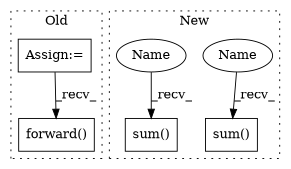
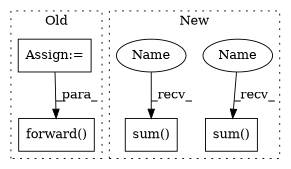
  digraph {
    fontname="DejaVu Serif"
    node [a=75 l="10,9" shape=box fontname="DejaVu Serif"]
    edge [fontname="DejaVu Serif"]
    n1 [l="13,1" label="forward()" s="3538,3590"]
    n2 [a=68 l=3 label="Assign:=" s=3214]
    n3 [label="sum()" s="3817,3853"]
    n4 [label="sum()" s="3894,3930"]
    n5 [a=87 l=5 label=Name s=3894 shape=ellipse]
    n6 [a=87 l=5 label=Name s=3817 shape=ellipse]
    subgraph cluster_1 {
      label=Old
      style=dotted
      n1
      n2
    }
    subgraph cluster_2 {
      label=New
      style=dotted
      n3
      n4
      n5
      n6
    }
-   n2 -> n1 [label=_recv_]
+   n2 -> n1 [label=_para_]
    n5 -> n4 [label=_recv_]
    n6 -> n3 [label=_recv_]
  }
